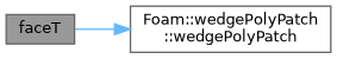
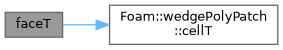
  digraph {
    rankdir=LR
    node [fontname=Helvetica fontsize=10 shape=box style=filled]
    n1 [color=gray40 fillcolor=grey60 fontcolor=black height=0.2 label=faceT width=0.4]
-   n2 [color=grey40 fillcolor=white height=0.2 label="Foam::wedgePolyPatch\l::wedgePolyPatch" width=0.4]
+   n2 [color=grey40 fillcolor=white height=0.2 label="Foam::wedgePolyPatch\l::cellT" width=0.4]
    n1 -> n2 [color=steelblue1 fontname=Helvetica fontsize=10 labelfontname=Helvetica labelfontsize=10 style=solid]
  }
